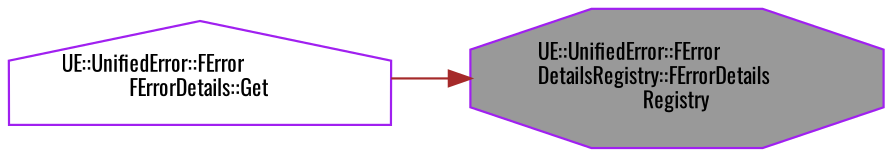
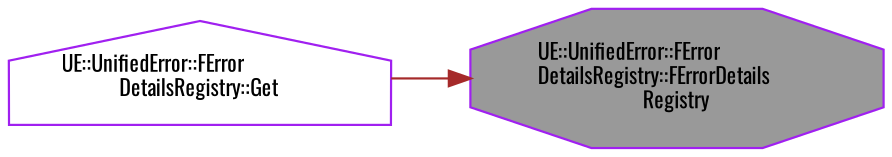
  digraph {
    rankdir=RL
    fontname=Oswald
    node [color=purple fontname=Oswald fontsize=10 style=filled]
    n1 [fillcolor=grey60 fontcolor=black height=0.2 label="UE::UnifiedError::FError\lDetailsRegistry::FErrorDetails\lRegistry" shape=octagon width=0.4]
-   n2 [fillcolor=white height=0.2 label="UE::UnifiedError::FError\lFErrorDetails::Get" shape=house width=0.4]
+   n2 [fillcolor=white height=0.2 label="UE::UnifiedError::FError\lDetailsRegistry::Get" shape=house width=0.4]
    n1 -> n2 [color=brown dir=back fontname=Oswald fontsize=10 labelfontname=Helvetica labelfontsize=10 style=solid]
  }
